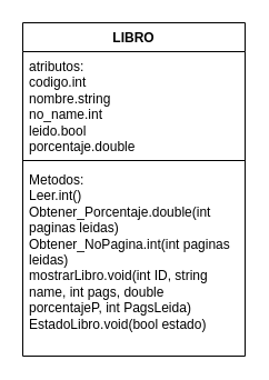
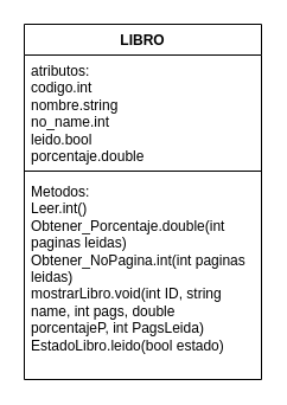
  <mxCell id="0" />
  <mxCell id="1" parent="0" />
  <mxCell id="2" value="LIBRO" style="swimlane;fontStyle=1;align=center;verticalAlign=top;childLayout=stackLayout;horizontal=1;startSize=26;horizontalStack=0;resizeParent=1;resizeParentMax=0;resizeLast=0;collapsible=1;marginBottom=0;whiteSpace=wrap;html=1;" parent="1" vertex="1"><mxGeometry x="20" y="20" width="200" height="300" as="geometry" /></mxCell>
  <mxCell id="3" value="atributos:&amp;nbsp;&lt;br&gt;codigo.int&lt;br&gt;nombre.string&lt;br&gt;no_name.int&lt;br&gt;leido.bool&lt;br&gt;porcentaje.double" style="text;strokeColor=none;fillColor=none;align=left;verticalAlign=top;spacingLeft=4;spacingRight=4;overflow=hidden;rotatable=0;points=[[0,0.5],[1,0.5]];portConstraint=eastwest;whiteSpace=wrap;html=1;" parent="2" vertex="1"><mxGeometry y="26" width="200" height="94" as="geometry" /></mxCell>
  <mxCell id="4" value="" style="line;strokeWidth=1;fillColor=none;align=left;verticalAlign=middle;spacingTop=-1;spacingLeft=3;spacingRight=3;rotatable=0;labelPosition=right;points=[];portConstraint=eastwest;strokeColor=inherit;" parent="2" vertex="1"><mxGeometry y="120" width="200" height="8" as="geometry" /></mxCell>
- <mxCell id="5" value="Metodos:&lt;br&gt;Leer.int()&lt;br&gt;Obtener_Porcentaje.double(int paginas leidas)&lt;br&gt;Obtener_NoPagina.int(int paginas leidas)&lt;br&gt;mostrarLibro.void(int ID, string name, int pags, double porcentajeP, int PagsLeida)&lt;br&gt;EstadoLibro.void(bool estado)" style="text;strokeColor=none;fillColor=none;align=left;verticalAlign=top;spacingLeft=4;spacingRight=4;overflow=hidden;rotatable=0;points=[[0,0.5],[1,0.5]];portConstraint=eastwest;whiteSpace=wrap;html=1;" parent="2" vertex="1"><mxGeometry y="128" width="200" height="172" as="geometry" /></mxCell>
+ <mxCell id="5" value="Metodos:&lt;br&gt;Leer.int()&lt;br&gt;Obtener_Porcentaje.double(int paginas leidas)&lt;br&gt;Obtener_NoPagina.int(int paginas leidas)&lt;br&gt;mostrarLibro.void(int ID, string name, int pags, double porcentajeP, int PagsLeida)&lt;br&gt;EstadoLibro.leido(bool estado)" style="text;strokeColor=none;fillColor=none;align=left;verticalAlign=top;spacingLeft=4;spacingRight=4;overflow=hidden;rotatable=0;points=[[0,0.5],[1,0.5]];portConstraint=eastwest;whiteSpace=wrap;html=1;" parent="2" vertex="1"><mxGeometry y="128" width="200" height="172" as="geometry" /></mxCell>
